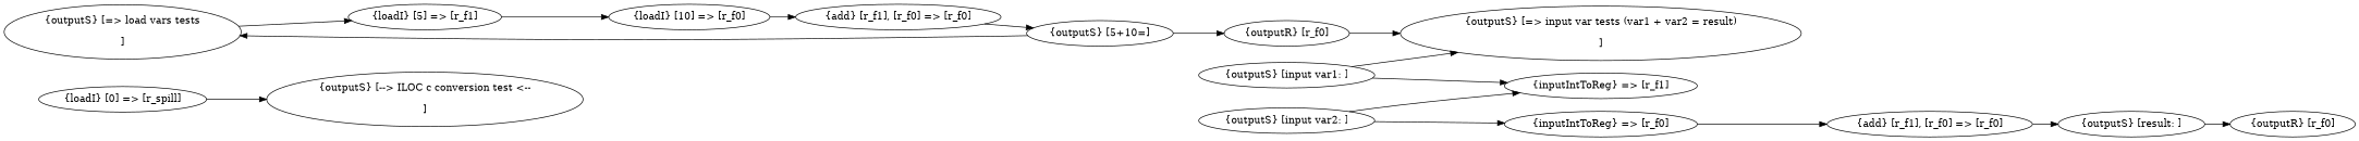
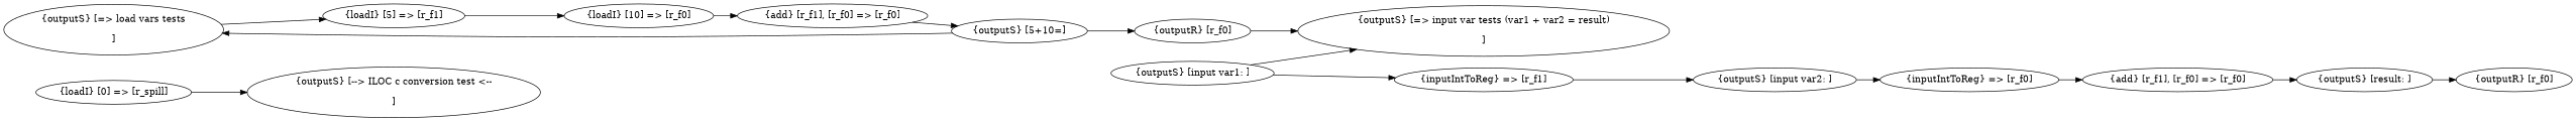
  digraph {
    rankdir=LR
    n1 [label="\{loadI\} \[0\] =\> \[r_spill\]"]
    n2 [label="\{outputS\} \[--\> ILOC c conversion test \<--\n\n\]"]
    n3 [label="\{outputS\} \[=\> load vars tests\n\n\]"]
    n4 [label="\{loadI\} \[5\] =\> \[r_f1\]"]
    n5 [label="\{loadI\} \[10\] =\> \[r_f0\]"]
    n6 [label="\{add\} \[r_f1\], \[r_f0\] =\> \[r_f0\]"]
    n7 [label="\{outputS\} \[5+10=\]"]
    n8 [label="\{outputR\} \[r_f0\]"]
    n9 [label="\{outputS\} \[=\> input var tests (var1 + var2 = result)\n\n\]"]
    n10 [label="\{outputS\} \[input var1: \]"]
    n11 [label="\{inputIntToReg\} =\> \[r_f1\]"]
    n12 [label="\{outputS\} \[input var2: \]"]
    n13 [label="\{inputIntToReg\} =\> \[r_f0\]"]
    n14 [label="\{add\} \[r_f1\], \[r_f0\] =\> \[r_f0\]"]
    n15 [label="\{outputS\} \[result: \]"]
    n16 [label="\{outputR\} \[r_f0\]"]
    n1 -> n2
    n3 -> n4
    n4 -> n5
    n5 -> n6
    n6 -> n7
    n7 -> n3
    n7 -> n8
    n8 -> n9
    n10 -> n9
    n10 -> n11
-   n12 -> n11
+   n11 -> n12
    n12 -> n13
    n13 -> n14
    n14 -> n15
    n15 -> n16
  }
